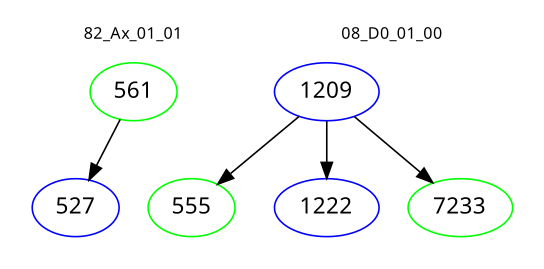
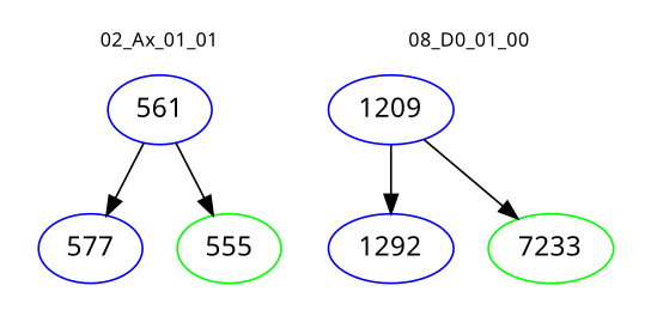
  digraph {
    fontname="Noto Sans"
    node [color=blue fontname="Noto Sans"]
    edge [color=black fontname="Noto Sans"]
-   n1 [color=green label=561]
+   n1 [label=561]
    n2 [color=green label=555]
-   n3 [label=527]
+   n3 [label=577]
    n4 [label=1209]
-   n5 [label=1222]
+   n5 [label=1292]
    n6 [color=green label=7233]
    subgraph cluster_1 {
      color=white
      fontsize=10
-     label="82_Ax_01_01"
+     label="02_Ax_01_01"
      n1
      n2
      n3
    }
    subgraph cluster_2 {
      color=white
      fontsize=10
      label="08_D0_01_00"
      n4
      n5
      n6
    }
-   n4 -> n2
+   n1 -> n2
    n1 -> n3
    n4 -> n5
    n4 -> n6
  }
